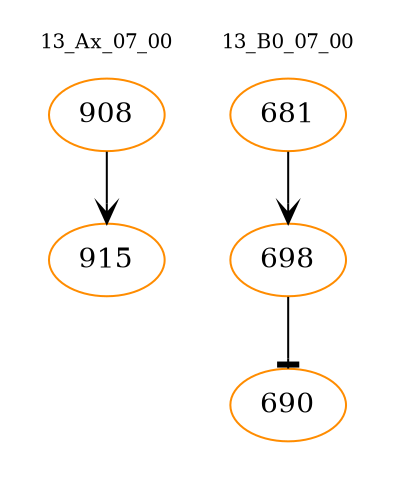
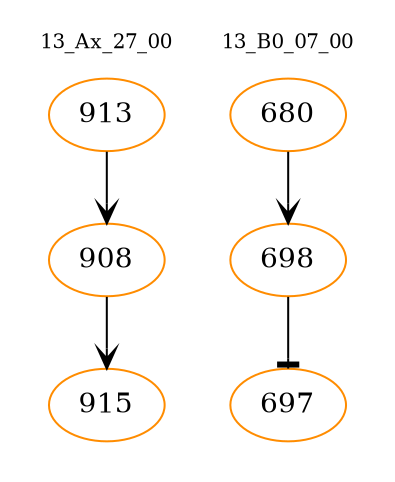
  digraph {
    node [color=darkorange]
    edge [arrowhead=vee color=black]
+   n1 [label=913]
    n2 [label=908]
    n3 [label=915]
-   n4 [label=681]
+   n4 [label=680]
    n5 [label=698]
-   n6 [label=690]
+   n6 [label=697]
    subgraph cluster_1 {
      color=white
      fontsize=10
-     label="13_Ax_07_00"
+     label="13_Ax_27_00"
+     n1
      n2
      n3
    }
    subgraph cluster_2 {
      color=white
      fontsize=10
      label="13_B0_07_00"
      n4
      n5
      n6
    }
+   n1 -> n2
    n2 -> n3
    n4 -> n5
    n5 -> n6 [arrowhead=tee]
  }
